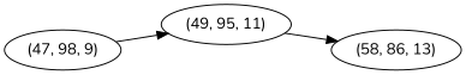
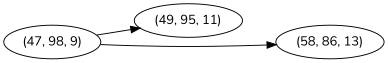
  digraph {
    fontname=Nunito
    rankdir=LR
    node [fontname=Nunito]
    edge [fontname=Nunito]
    "(47, 98, 9)"
    "(49, 95, 11)"
    "(58, 86, 13)"
    "(47, 98, 9)" -> "(49, 95, 11)"
-   "(49, 95, 11)" -> "(58, 86, 13)"
+   "(47, 98, 9)" -> "(58, 86, 13)"
  }
